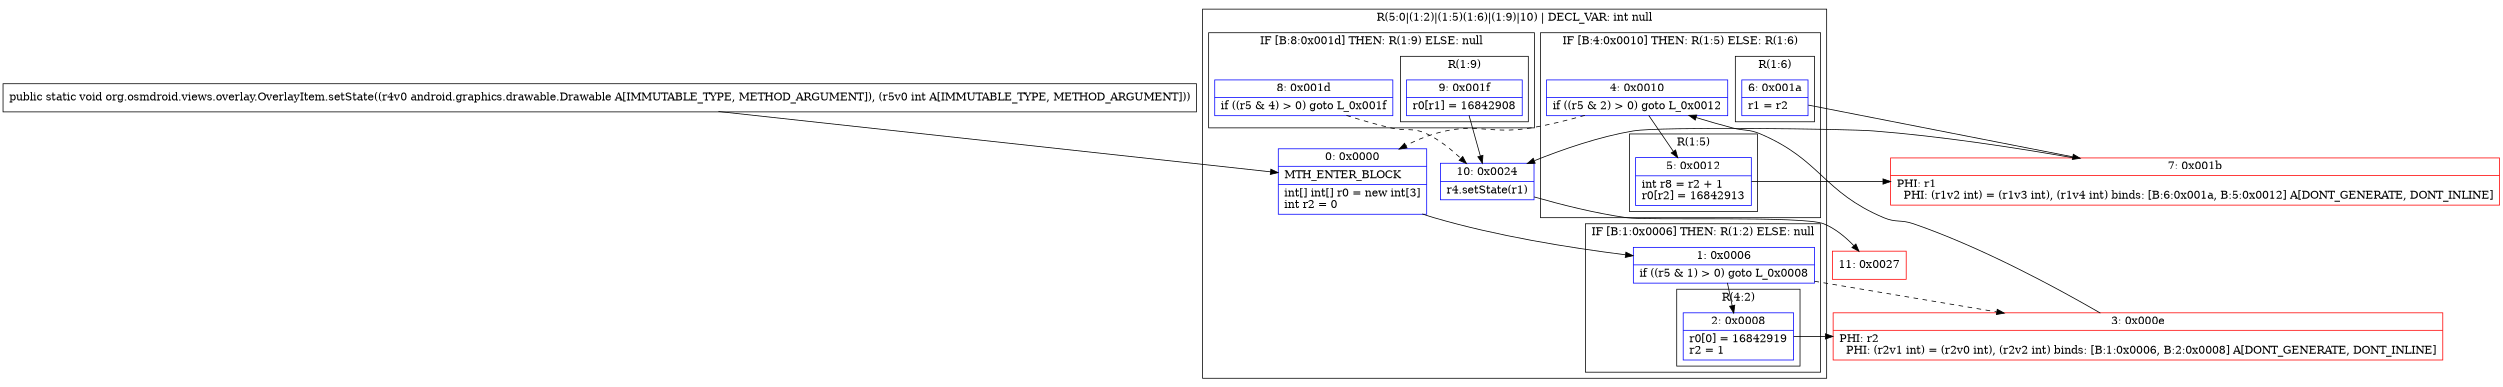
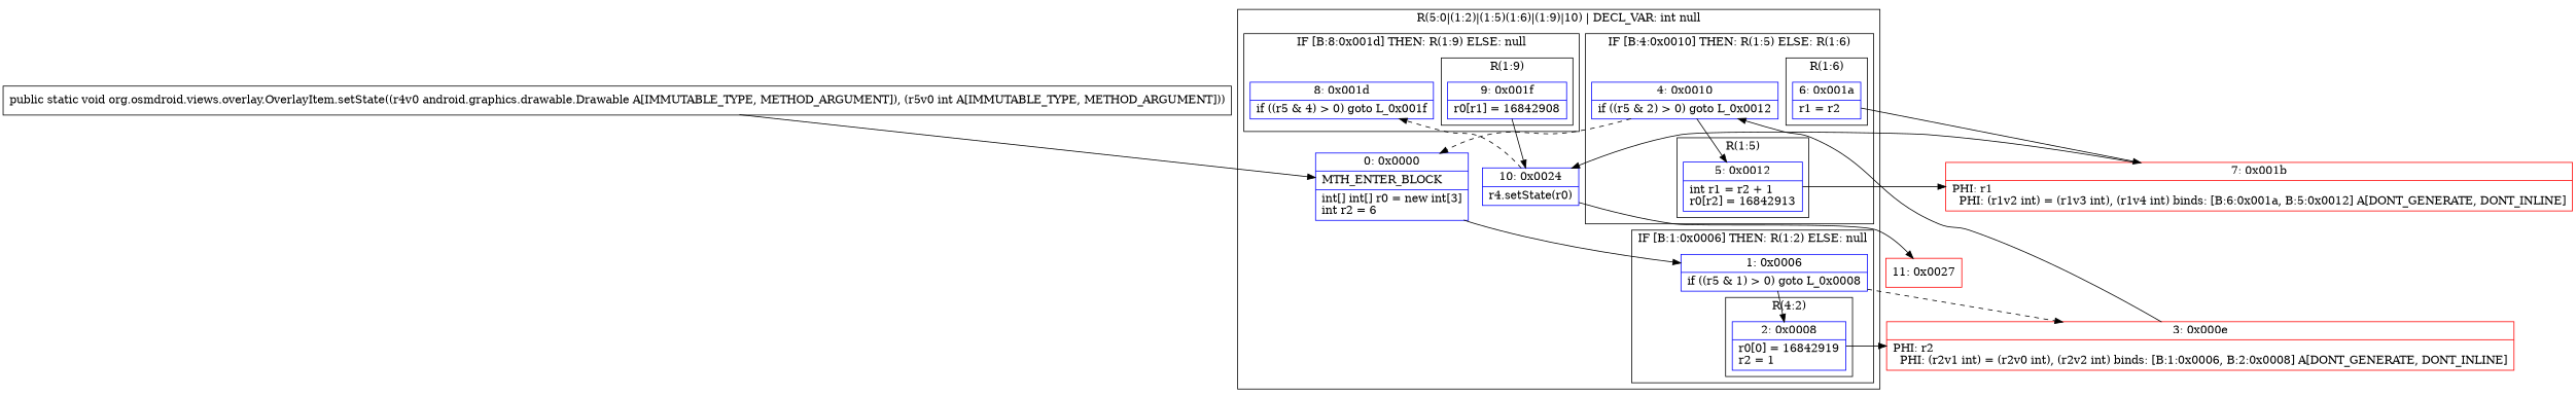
  digraph {
    node [color=blue shape=record]
    n1 [label="{2\:\ 0x0008|r0[0] = 16842919\lr2 = 1\l}"]
    n2 [label="{1\:\ 0x0006|if ((r5 & 1) \> 0) goto L_0x0008\l}"]
-   n3 [label="{5\:\ 0x0012|int r8 = r2 + 1\lr0[r2] = 16842913\l}"]
+   n3 [label="{5\:\ 0x0012|int r1 = r2 + 1\lr0[r2] = 16842913\l}"]
    n4 [label="{6\:\ 0x001a|r1 = r2\l}"]
    n5 [label="{4\:\ 0x0010|if ((r5 & 2) \> 0) goto L_0x0012\l}"]
    n6 [label="{9\:\ 0x001f|r0[r1] = 16842908\l}"]
    n7 [label="{8\:\ 0x001d|if ((r5 & 4) \> 0) goto L_0x001f\l}"]
-   n8 [label="{0\:\ 0x0000|MTH_ENTER_BLOCK\l|int[] int[] r0 = new int[3]\lint r2 = 0\l}"]
-   n9 [label="{10\:\ 0x0024|r4.setState(r1)\l}"]
+   n8 [label="{0\:\ 0x0000|MTH_ENTER_BLOCK\l|int[] int[] r0 = new int[3]\lint r2 = 6\l}"]
+   n9 [label="{10\:\ 0x0024|r4.setState(r0)\l}"]
    n10 [color=red label="{3\:\ 0x000e|PHI: r2 \l  PHI: (r2v1 int) = (r2v0 int), (r2v2 int) binds: [B:1:0x0006, B:2:0x0008] A[DONT_GENERATE, DONT_INLINE]\l}"]
    n11 [color=red label="{7\:\ 0x001b|PHI: r1 \l  PHI: (r1v2 int) = (r1v3 int), (r1v4 int) binds: [B:6:0x001a, B:5:0x0012] A[DONT_GENERATE, DONT_INLINE]\l}"]
    n12 [color=red label="{11\:\ 0x0027}"]
    n13 [label="{public static void org.osmdroid.views.overlay.OverlayItem.setState((r4v0 android.graphics.drawable.Drawable A[IMMUTABLE_TYPE, METHOD_ARGUMENT]), (r5v0 int A[IMMUTABLE_TYPE, METHOD_ARGUMENT])) }" color=""]
    subgraph cluster_1 {
      label="R(5:0|(1:2)|(1:5)(1:6)|(1:9)|10) | DECL_VAR: int null\l"
      n8
      n9
      subgraph cluster_2 {
        label="IF [B:1:0x0006] THEN: R(1:2) ELSE: null"
        n2
        subgraph cluster_3 {
          label="R(4:2)"
          n1
        }
      }
      subgraph cluster_4 {
        label="IF [B:4:0x0010] THEN: R(1:5) ELSE: R(1:6)"
        n5
        subgraph cluster_5 {
          label="R(1:5)"
          n3
        }
        subgraph cluster_6 {
          label="R(1:6)"
          n4
        }
      }
      subgraph cluster_7 {
        label="IF [B:8:0x001d] THEN: R(1:9) ELSE: null"
        n7
        subgraph cluster_8 {
          label="R(1:9)"
          n6
        }
      }
    }
    n1 -> n10
    n2 -> n1
    n2 -> n10 [style=dashed]
    n3 -> n11
    n4 -> n11
    n5 -> n3
    n5 -> n8 [style=dashed]
    n6 -> n9
-   n7 -> n9 [style=dashed]
+   n9 -> n7 [style=dashed]
    n8 -> n2
    n9 -> n12
    n10 -> n5
    n11 -> n9
    n13 -> n8
  }
